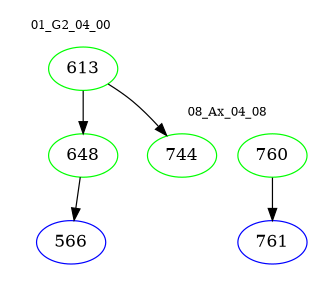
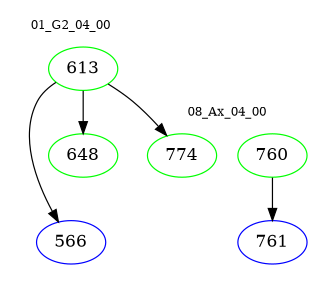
  digraph {
    node [color=green]
    edge [color=black]
    n1 [label=760]
-   n2 [label=744]
+   n2 [label=774]
    n3 [color=blue label=761]
    n4 [label=613]
    n5 [color=blue label=566]
    n6 [label=648]
    subgraph cluster_1 {
      color=white
      fontsize=10
-     label="08_Ax_04_08"
+     label="08_Ax_04_00"
      n1
      n2
      n3
    }
    subgraph cluster_2 {
      color=white
      fontsize=10
      label="01_G2_04_00"
      n4
      n5
      n6
    }
    n1 -> n3
    n4 -> n2
-   n6 -> n5
+   n4 -> n5
    n4 -> n6
  }
